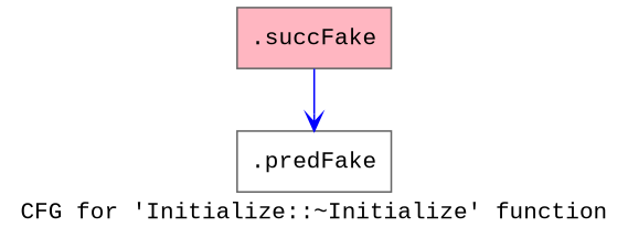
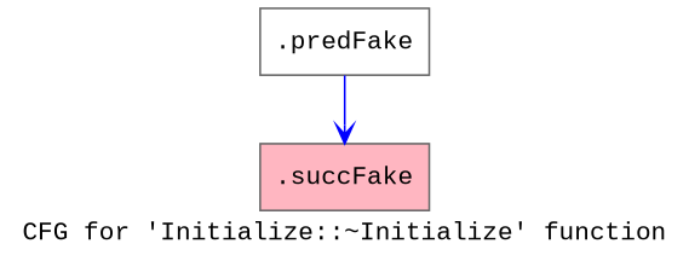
  digraph {
    label="CFG for 'Initialize::~Initialize' function"
    fontname="Liberation Mono"
    node [shape=record style=filled color=gray40 fontname="Liberation Mono"]
    n1 [label="{.predFake}" fillcolor=white]
    n2 [filename="../../../../src/initializer.h" label="{.succFake}" linenumber=9 fillcolor=lightpink]
-   n2 -> n1 [execusionnum=1 filename="../../../../src/initializer.h" color=blue arrowhead=vee fontname="Liberation Mono"]
+   n1 -> n2 [execusionnum=1 filename="../../../../src/initializer.h" color=blue arrowhead=vee fontname="Liberation Mono"]
  }
